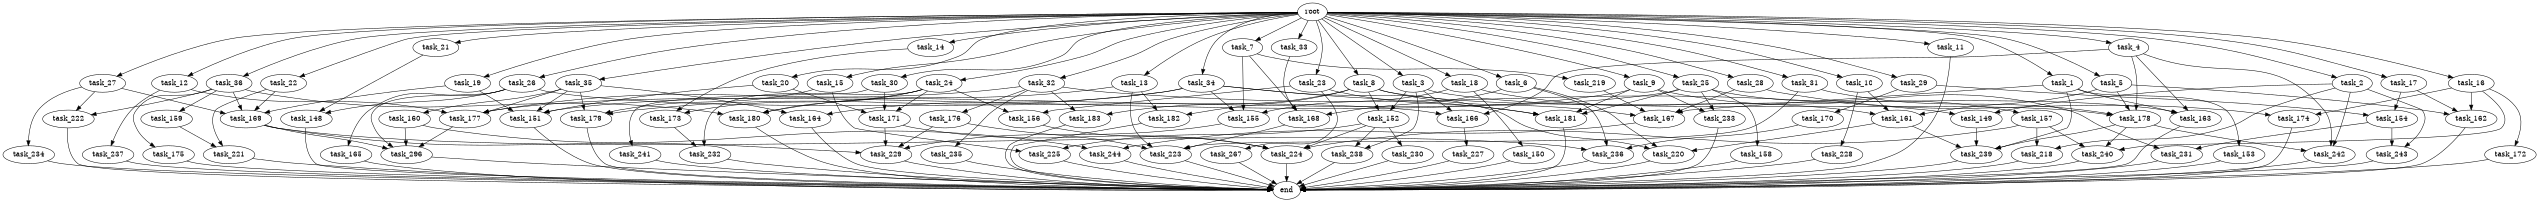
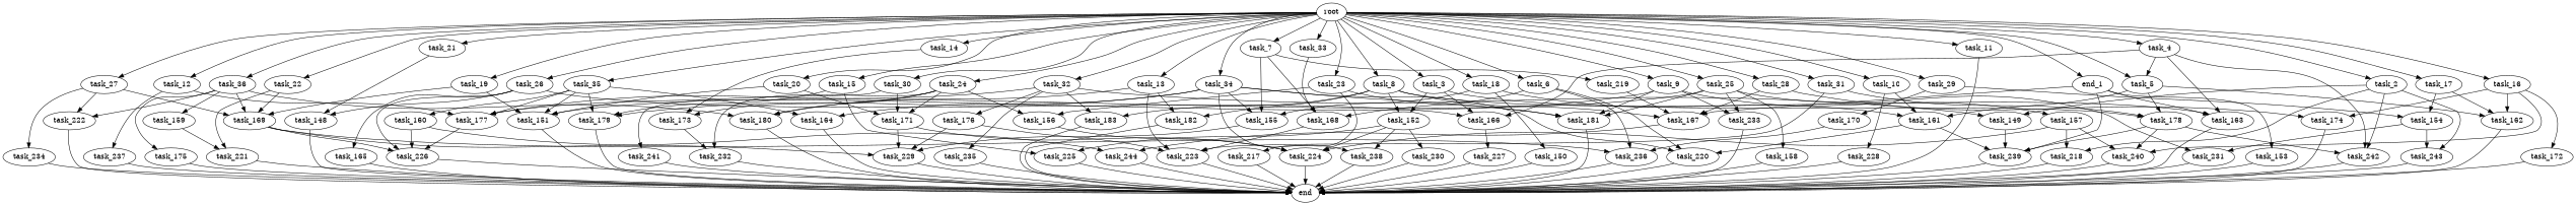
  digraph {
-   task_217 [label=task_267]
+   task_217
    end
    task_12
    task_177
    task_237
-   task_226 [label=task_296]
+   task_226
    task_152
    task_225
    task_230
    task_224
    task_238
    task_160
    task_244
    task_36
    task_180
    task_169
    task_222
    task_175
    task_159
    task_229
    task_236
    task_221
    task_148
    task_19
    task_151
    root
    task_10
    task_18
    task_4
    task_33
    task_22
    task_15
    task_5
    task_14
    task_21
    task_16
    task_7
    task_27
    task_26
    task_17
    task_30
    task_31
    task_2
    task_35
    task_3
    task_8
    task_29
    task_23
    task_6
    task_32
    task_20
    task_28
    task_9
-   task_1
+   task_1 [label=end_1]
    task_34
    task_25
    task_13
    task_24
    task_11
    task_161
    task_228
    task_150
    task_155
    task_242
    task_166
    task_163
    task_178
    task_168
    task_179
    task_162
    task_173
    task_172
    task_174
    task_240
    task_219
    task_234
    task_165
    task_154
    task_171
    task_241
    task_223
    task_243
    task_218
    task_149
    task_164
    task_183
    task_167
    task_182
    task_170
    task_181
    task_156
    task_220
    task_235
    task_176
    task_233
    task_157
    task_239
    task_153
    task_231
    task_158
    task_232
    task_227
    task_217 -> end
    task_12 -> task_177
    task_12 -> task_237
    task_177 -> task_226
    task_237 -> end
    task_226 -> end
    task_152 -> task_225
    task_152 -> task_230
    task_152 -> task_224
    task_152 -> task_238
    task_225 -> end
    task_230 -> end
    task_224 -> end
    task_238 -> end
    task_160 -> task_226
    task_160 -> task_244
    task_244 -> end
    task_36 -> task_180
    task_36 -> task_169
    task_36 -> task_222
    task_36 -> task_175
    task_36 -> task_159
    task_180 -> end
    task_169 -> task_226
    task_169 -> task_229
    task_169 -> task_236
    task_222 -> end
    task_175 -> end
    task_159 -> task_221
    task_229 -> end
    task_236 -> end
    task_221 -> end
    task_148 -> end
    task_19 -> task_169
    task_19 -> task_151
    task_151 -> end
    root -> task_12
    root -> task_36
    root -> task_19
    root -> task_10
    root -> task_18
    root -> task_4
    root -> task_33
    root -> task_22
    root -> task_15
    root -> task_5
    root -> task_14
    root -> task_21
    root -> task_16
    root -> task_7
    root -> task_27
    root -> task_26
    root -> task_17
    root -> task_30
    root -> task_31
    root -> task_2
    root -> task_35
    root -> task_3
    root -> task_8
    root -> task_29
    root -> task_23
    root -> task_6
    root -> task_32
    root -> task_20
    root -> task_28
    root -> task_9
    root -> task_1
    root -> task_34
    root -> task_25
    root -> task_13
    root -> task_24
    root -> task_11
    task_10 -> task_161
    task_10 -> task_228
    task_18 -> task_161
    task_18 -> task_150
    task_18 -> task_155
    task_4 -> task_242
    task_4 -> task_166
    task_4 -> task_163
-   task_4 -> task_178
+   task_4 -> task_5
    task_33 -> task_168
    task_22 -> task_169
    task_22 -> task_221
    task_15 -> task_225
    task_15 -> task_179
    task_5 -> task_161
    task_5 -> task_178
    task_5 -> task_162
    task_14 -> task_173
    task_21 -> task_148
    task_16 -> task_162
    task_16 -> task_172
    task_16 -> task_174
    task_16 -> task_240
    task_7 -> task_155
    task_7 -> task_168
    task_7 -> task_219
    task_27 -> task_169
    task_27 -> task_222
    task_27 -> task_234
    task_26 -> task_226
    task_26 -> task_148
    task_26 -> task_166
    task_26 -> task_165
    task_17 -> task_162
    task_17 -> task_154
    task_30 -> task_171
    task_30 -> task_241
    task_31 -> task_178
    task_31 -> task_223
    task_2 -> task_242
    task_2 -> task_243
    task_2 -> task_218
    task_2 -> task_149
    task_35 -> task_177
    task_35 -> task_160
    task_35 -> task_151
    task_35 -> task_179
    task_35 -> task_164
    task_3 -> task_152
-   task_3 -> task_238
+   task_34 -> task_238
    task_3 -> task_166
    task_3 -> task_178
    task_8 -> task_152
    task_8 -> task_163
    task_8 -> task_183
    task_8 -> task_167
    task_8 -> task_182
    task_29 -> task_154
    task_29 -> task_170
    task_23 -> task_217
    task_23 -> task_181
    task_23 -> task_156
    task_6 -> task_236
    task_6 -> task_168
    task_6 -> task_220
    task_32 -> task_177
    task_32 -> task_149
    task_32 -> task_183
    task_32 -> task_235
    task_32 -> task_176
    task_20 -> task_151
    task_20 -> task_171
    task_28 -> task_174
    task_28 -> task_167
    task_9 -> task_177
    task_9 -> task_181
    task_9 -> task_233
    task_9 -> task_157
    task_1 -> task_163
    task_1 -> task_167
    task_1 -> task_239
    task_1 -> task_153
    task_34 -> task_155
    task_34 -> task_179
    task_34 -> task_164
    task_34 -> task_181
    task_34 -> task_220
    task_25 -> task_151
    task_25 -> task_181
    task_25 -> task_233
    task_25 -> task_231
    task_25 -> task_158
    task_13 -> task_180
    task_13 -> task_223
    task_13 -> task_182
    task_24 -> task_180
    task_24 -> task_173
    task_24 -> task_171
    task_24 -> task_156
    task_24 -> task_232
    task_11 -> end
    task_161 -> task_220
    task_161 -> task_239
    task_228 -> end
    task_150 -> end
    task_155 -> task_229
    task_242 -> end
    task_166 -> task_227
    task_163 -> end
    task_178 -> task_242
    task_178 -> task_240
    task_178 -> task_239
    task_168 -> task_223
    task_179 -> end
    task_162 -> end
    task_173 -> task_232
    task_172 -> end
    task_174 -> end
    task_240 -> end
    task_219 -> task_167
    task_234 -> end
    task_165 -> end
    task_154 -> task_243
    task_154 -> task_231
    task_171 -> task_224
    task_171 -> task_229
    task_241 -> end
    task_223 -> end
    task_243 -> end
    task_218 -> end
    task_149 -> task_239
    task_164 -> end
    task_183 -> end
    task_167 -> task_244
    task_182 -> end
    task_170 -> task_236
    task_181 -> end
    task_156 -> task_224
    task_220 -> end
    task_235 -> end
    task_176 -> task_229
    task_176 -> task_223
    task_233 -> end
    task_157 -> task_224
    task_157 -> task_240
    task_157 -> task_218
    task_239 -> end
    task_153 -> end
    task_231 -> end
    task_158 -> end
    task_232 -> end
    task_227 -> end
  }
